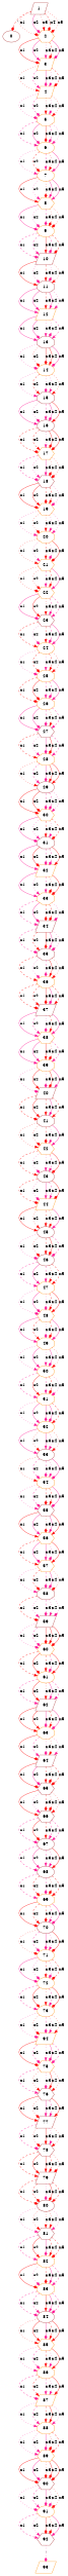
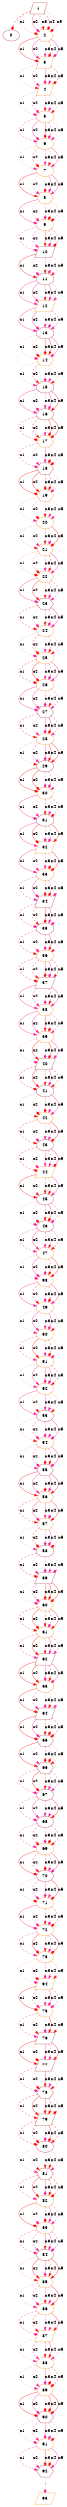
  digraph {
    node [color=darkorange shape=hexagon]
    edge [arrowhead=normal color=deeppink style=dashed]
    0 [color=brown shape=ellipse]
    1 [color=brown shape=parallelogram]
    2
    3 [shape=parallelogram]
    4 [shape=parallelogram]
    5 [shape=octagon]
    6 [shape=ellipse]
    7 [shape=ellipse]
    8
    9 [shape=ellipse]
    10 [color=brown shape=parallelogram]
    11 [color=brown shape=octagon]
    12 [shape=parallelogram]
    13 [color=brown shape=octagon]
-   14 [shape=ellipse]
+   14
    15 [color=brown shape=octagon]
    16 [color=brown shape=ellipse]
    17
    18 [color=brown]
    19
    20 [shape=octagon]
    21
    22
    23 [color=brown]
    24 [shape=ellipse]
    25 [shape=octagon]
    26 [shape=octagon]
    27 [color=brown]
    28 [shape=octagon]
    29 [color=brown shape=ellipse]
    30
    31 [color=brown shape=octagon]
    32 [shape=parallelogram]
    33 [shape=octagon]
    34 [color=brown shape=parallelogram]
    35 [color=brown shape=octagon]
    36 [shape=octagon]
    37 [color=brown shape=parallelogram]
    38
    39 [shape=octagon]
    40 [color=brown shape=parallelogram]
    41 [color=brown shape=octagon]
    42
    43 [color=brown shape=ellipse]
    44 [shape=parallelogram]
    45 [color=brown shape=ellipse]
    46 [color=brown shape=ellipse]
    47 [shape=octagon]
-   48
+   48 [label=98]
    49 [shape=octagon]
    50 [shape=ellipse]
    51 [shape=octagon]
    52 [shape=ellipse]
    53 [color=brown shape=ellipse]
    54 [shape=octagon]
    55 [color=brown]
    56
    57
    58 [color=brown shape=octagon]
    59 [color=brown shape=parallelogram]
    60
    61 [shape=ellipse]
    62 [color=brown shape=parallelogram]
    63 [shape=octagon]
    64 [color=brown shape=parallelogram]
    65 [color=brown]
    66 [color=brown]
    67 [color=brown shape=ellipse]
    68 [color=brown shape=ellipse]
    69 [shape=octagon]
    70 [color=brown shape=ellipse]
    71 [shape=ellipse]
    72 [shape=ellipse]
    73 [shape=ellipse]
    n75 [label=94 shape=parallelogram]
    75
-   76 [color=brown]
+   76 [color=brown shape=parallelogram]
    77 [color=brown shape=parallelogram]
    78 [color=brown]
    79 [color=brown shape=parallelogram]
    80 [color=brown shape=ellipse]
    81 [color=brown]
    82 [shape=octagon]
    83 [shape=octagon]
    84 [color=brown shape=ellipse]
    85
    86 [shape=octagon]
    87 [shape=parallelogram]
    88 [shape=octagon]
    89
    90 [color=brown]
    91 [shape=ellipse]
    92 [color=brown]
    93 [shape=parallelogram]
    1 -> 0 [arrowhead=diamond color=red label="'"]
    1 -> 2 [arrowhead=diamond color=red label=x1 style=dotted]
    1 -> 2 [arrowhead=diamond label=x2 style=solid]
    1 -> 2 [color=red label=x3 style=dotted]
    1 -> 2 [arrowhead=diamond color=red label=x4]
    1 -> 2 [arrowhead=diamond color=red label=x5 style=dotted]
    2 -> 3 [arrowhead=diamond color=red label=x1 style=solid]
    2 -> 3 [label=x2 style=solid]
    2 -> 3 [label=x3 style=dotted]
    2 -> 3 [arrowhead=diamond color=red label=x4]
    2 -> 3 [arrowhead=diamond label=x5 style=solid]
    3 -> 4 [color=red label=x1 style=dotted]
    3 -> 4 [label=x2]
    3 -> 4 [arrowhead=diamond label=x3 style=solid]
    3 -> 4 [label=x4 style=dotted]
    3 -> 4 [arrowhead=diamond color=red label=x5]
    4 -> 5 [arrowhead=diamond label=x1 style=dotted]
    4 -> 5 [arrowhead=diamond label=x2]
    4 -> 5 [color=red label=x3 style=dotted]
    4 -> 5 [label=x4 style=dotted]
    4 -> 5 [color=red label=x5 style=dotted]
    5 -> 6 [label=x1]
    5 -> 6 [arrowhead=diamond label=x2 style=solid]
    5 -> 6 [arrowhead=diamond color=red label=x3 style=solid]
    5 -> 6 [arrowhead=diamond label=x4]
    5 -> 6 [label=x5 style=dotted]
    6 -> 7 [label=x1 style=dotted]
    6 -> 7 [arrowhead=diamond color=red label=x2]
    6 -> 7 [label=x3]
    6 -> 7 [color=red label=x4 style=dotted]
    6 -> 7 [label=x5 style=solid]
    7 -> 8 [color=red label=x1 style=solid]
    7 -> 8 [label=x2 style=dotted]
    7 -> 8 [arrowhead=diamond color=red label=x3 style=dotted]
    7 -> 8 [label=x4 style=solid]
    7 -> 8 [label=x5 style=solid]
    8 -> 9 [arrowhead=diamond label=x1 style=solid]
    8 -> 9 [arrowhead=diamond label=x2 style=dotted]
    8 -> 9 [arrowhead=diamond label=x3]
    8 -> 9 [arrowhead=diamond color=red label=x4 style=dotted]
    8 -> 9 [arrowhead=diamond color=red label=x5 style=dotted]
    9 -> 10 [arrowhead=diamond label=x1]
    9 -> 10 [label=x2]
    9 -> 10 [color=red label=x3 style=solid]
    9 -> 10 [arrowhead=diamond label=x4]
    9 -> 10 [arrowhead=diamond color=red label=x5]
    10 -> 11 [color=red label=x1 style=solid]
    10 -> 11 [arrowhead=diamond label=x2 style=dotted]
    10 -> 11 [color=red label=x3]
    10 -> 11 [arrowhead=diamond label=x4 style=dotted]
    10 -> 11 [color=red label=x5 style=dotted]
    11 -> 12 [label=x1 style=solid]
    11 -> 12 [label=x2 style=solid]
    11 -> 12 [color=red label=x3]
    11 -> 12 [label=x4 style=solid]
    11 -> 12 [label=x5 style=dotted]
    12 -> 13 [label=x1 style=solid]
    12 -> 13 [arrowhead=diamond label=x2 style=solid]
    12 -> 13 [label=x3 style=dotted]
    12 -> 13 [arrowhead=diamond label=x4 style=dotted]
    12 -> 13 [label=x5]
    13 -> 14 [arrowhead=diamond label=x1 style=dotted]
    13 -> 14 [arrowhead=diamond color=red label=x2 style=dotted]
    13 -> 14 [arrowhead=diamond color=red label=x3 style=solid]
    13 -> 14 [color=red label=x4 style=solid]
    13 -> 14 [arrowhead=diamond label=x5 style=solid]
    14 -> 15 [label=x1 style=dotted]
    14 -> 15 [color=red label=x2]
    14 -> 15 [arrowhead=diamond label=x3 style=dotted]
    14 -> 15 [label=x4 style=dotted]
    14 -> 15 [color=red label=x5 style=dotted]
    15 -> 16 [label=x1 style=solid]
    15 -> 16 [arrowhead=diamond label=x2 style=dotted]
    15 -> 16 [label=x3]
    15 -> 16 [arrowhead=diamond label=x4 style=solid]
    15 -> 16 [color=red label=x5 style=solid]
    16 -> 17 [arrowhead=diamond color=red label=x1]
    16 -> 17 [color=red label=x2]
    16 -> 17 [label=x3 style=dotted]
    16 -> 17 [arrowhead=diamond color=red label=x4 style=solid]
    16 -> 17 [arrowhead=diamond color=red label=x5 style=solid]
    17 -> 18 [arrowhead=diamond label=x1]
    17 -> 18 [label=x2 style=dotted]
    17 -> 18 [label=x3 style=solid]
    17 -> 18 [arrowhead=diamond color=red label=x4 style=dotted]
    17 -> 18 [arrowhead=diamond color=red label=x5 style=dotted]
    18 -> 19 [arrowhead=diamond color=red label=x1 style=solid]
    18 -> 19 [color=red label=x2 style=solid]
    18 -> 19 [arrowhead=diamond color=red label=x3]
    18 -> 19 [color=red label=x4]
    18 -> 19 [arrowhead=diamond label=x5 style=dotted]
    19 -> 20 [label=x1 style=dotted]
    19 -> 20 [arrowhead=diamond color=red label=x2 style=dotted]
    19 -> 20 [color=red label=x3 style=dotted]
    19 -> 20 [label=x4 style=dotted]
    19 -> 20 [label=x5 style=dotted]
    20 -> 21 [color=red label=x1 style=dotted]
    20 -> 21 [label=x2 style=dotted]
    20 -> 21 [color=red label=x3]
    20 -> 21 [arrowhead=diamond label=x4 style=dotted]
    20 -> 21 [arrowhead=diamond color=red label=x5 style=solid]
    21 -> 22 [arrowhead=diamond color=red label=x1 style=dotted]
    21 -> 22 [arrowhead=diamond color=red label=x2 style=dotted]
    21 -> 22 [label=x3]
    21 -> 22 [color=red label=x4]
    21 -> 22 [label=x5 style=solid]
    22 -> 23 [arrowhead=diamond label=x1 style=solid]
    22 -> 23 [color=red label=x2 style=solid]
    22 -> 23 [color=red label=x3 style=dotted]
    22 -> 23 [label=x4]
    22 -> 23 [label=x5]
    23 -> 24 [color=red label=x1]
    23 -> 24 [arrowhead=diamond label=x2 style=dotted]
    23 -> 24 [color=red label=x3]
    23 -> 24 [arrowhead=diamond label=x4]
    23 -> 24 [label=x5 style=solid]
    24 -> 25 [arrowhead=diamond label=x1 style=dotted]
    24 -> 25 [arrowhead=diamond color=red label=x2]
    24 -> 25 [label=x3 style=dotted]
    24 -> 25 [color=red label=x4]
    24 -> 25 [color=red label=x5 style=dotted]
    25 -> 26 [arrowhead=diamond color=red label=x1]
    25 -> 26 [arrowhead=diamond color=red label=x2 style=solid]
    25 -> 26 [label=x3]
    25 -> 26 [arrowhead=diamond label=x4]
    25 -> 26 [label=x5 style=solid]
    26 -> 27 [arrowhead=diamond label=x1 style=solid]
    26 -> 27 [arrowhead=diamond label=x2 style=solid]
    26 -> 27 [arrowhead=diamond label=x3]
    26 -> 27 [color=red label=x4 style=dotted]
    26 -> 27 [label=x5]
    27 -> 28 [color=red label=x1]
    27 -> 28 [label=x2 style=dotted]
    27 -> 28 [arrowhead=diamond label=x3 style=solid]
    27 -> 28 [arrowhead=diamond color=red label=x4 style=solid]
    27 -> 28 [label=x5]
    28 -> 29 [color=red label=x1 style=dotted]
    28 -> 29 [label=x2]
    28 -> 29 [arrowhead=diamond label=x3 style=solid]
    28 -> 29 [color=red label=x4 style=solid]
    28 -> 29 [color=red label=x5 style=solid]
    29 -> 30 [arrowhead=diamond color=red label=x1 style=solid]
    29 -> 30 [arrowhead=diamond color=red label=x2 style=solid]
    29 -> 30 [arrowhead=diamond label=x3]
    29 -> 30 [arrowhead=diamond label=x4]
    29 -> 30 [label=x5 style=dotted]
    30 -> 31 [arrowhead=diamond label=x1 style=solid]
    30 -> 31 [label=x2 style=dotted]
    30 -> 31 [color=red label=x3]
    30 -> 31 [label=x4 style=dotted]
    30 -> 31 [arrowhead=diamond color=red label=x5]
    31 -> 32 [label=x1 style=solid]
    31 -> 32 [arrowhead=diamond color=red label=x2 style=solid]
    31 -> 32 [arrowhead=diamond label=x3]
    31 -> 32 [arrowhead=diamond label=x4]
    31 -> 32 [color=red label=x5 style=solid]
    32 -> 33 [label=x1 style=solid]
    32 -> 33 [label=x2 style=dotted]
    32 -> 33 [label=x3]
    32 -> 33 [arrowhead=diamond color=red label=x4 style=dotted]
    32 -> 33 [arrowhead=diamond color=red label=x5 style=solid]
    33 -> 34 [label=x1]
    33 -> 34 [arrowhead=diamond label=x2 style=solid]
    33 -> 34 [arrowhead=diamond color=red label=x3]
    33 -> 34 [arrowhead=diamond color=red label=x4]
    33 -> 34 [arrowhead=diamond label=x5 style=dotted]
    34 -> 35 [arrowhead=diamond label=x1]
    34 -> 35 [color=red label=x2]
    34 -> 35 [arrowhead=diamond color=red label=x3 style=solid]
    34 -> 35 [label=x4 style=solid]
    34 -> 35 [arrowhead=diamond label=x5 style=dotted]
    35 -> 36 [color=red label=x1]
    35 -> 36 [arrowhead=diamond label=x2 style=dotted]
    35 -> 36 [arrowhead=diamond label=x3]
    35 -> 36 [color=red label=x4 style=solid]
    35 -> 36 [color=red label=x5 style=dotted]
    36 -> 37 [arrowhead=diamond color=red label=x1]
    36 -> 37 [color=red label=x2]
    36 -> 37 [arrowhead=diamond color=red label=x3 style=solid]
    36 -> 37 [arrowhead=diamond label=x4 style=solid]
    36 -> 37 [color=red label=x5]
    37 -> 38 [label=x1 style=solid]
    37 -> 38 [label=x2]
    37 -> 38 [arrowhead=diamond label=x3 style=dotted]
    37 -> 38 [color=red label=x4]
    37 -> 38 [label=x5 style=solid]
    38 -> 39 [label=x1 style=solid]
    38 -> 39 [label=x2 style=solid]
    38 -> 39 [color=red label=x3 style=solid]
    38 -> 39 [arrowhead=diamond color=red label=x4 style=dotted]
    38 -> 39 [label=x5]
    39 -> 40 [arrowhead=diamond label=x1 style=dotted]
    39 -> 40 [color=red label=x2 style=solid]
    39 -> 40 [arrowhead=diamond label=x3 style=dotted]
    39 -> 40 [arrowhead=diamond color=red label=x4 style=solid]
    39 -> 40 [label=x5 style=solid]
    40 -> 41 [arrowhead=diamond color=red label=x1]
    40 -> 41 [color=red label=x2 style=solid]
    40 -> 41 [color=red label=x3]
    40 -> 41 [label=x4 style=solid]
    40 -> 41 [color=red label=x5]
    41 -> 42 [color=red label=x1 style=dotted]
    41 -> 42 [arrowhead=diamond color=red label=x2 style=dotted]
    41 -> 42 [arrowhead=diamond color=red label=x3]
    41 -> 42 [label=x4 style=dotted]
    41 -> 42 [label=x5 style=solid]
    42 -> 43 [color=red label=x1]
    42 -> 43 [arrowhead=diamond label=x2 style=dotted]
    42 -> 43 [label=x3 style=dotted]
    42 -> 43 [label=x4]
    42 -> 43 [arrowhead=diamond color=red label=x5 style=solid]
    43 -> 44 [arrowhead=diamond color=red label=x1]
    43 -> 44 [arrowhead=diamond label=x2 style=dotted]
    43 -> 44 [label=x3 style=solid]
    43 -> 44 [label=x4]
    43 -> 44 [arrowhead=diamond color=red label=x5 style=solid]
    44 -> 45 [color=red label=x1 style=solid]
    44 -> 45 [color=red label=x2 style=dotted]
    44 -> 45 [color=red label=x3]
    44 -> 45 [color=red label=x4 style=dotted]
    44 -> 45 [label=x5 style=solid]
    45 -> 46 [arrowhead=diamond label=x1 style=dotted]
    45 -> 46 [arrowhead=diamond color=red label=x2 style=dotted]
    45 -> 46 [color=red label=x3]
    45 -> 46 [arrowhead=diamond color=red label=x4 style=solid]
    45 -> 46 [arrowhead=diamond label=x5]
    46 -> 47 [label=x1]
    46 -> 47 [label=x2 style=solid]
    46 -> 47 [label=x3]
    46 -> 47 [color=red label=x4 style=dotted]
    46 -> 47 [color=red label=x5]
    47 -> 48 [arrowhead=diamond label=x1 style=dotted]
    47 -> 48 [arrowhead=diamond label=x2 style=solid]
    47 -> 48 [arrowhead=diamond label=x3 style=dotted]
    47 -> 48 [color=red label=x4]
    47 -> 48 [color=red label=x5 style=solid]
    48 -> 49 [label=x1 style=solid]
    48 -> 49 [color=red label=x2]
    48 -> 49 [arrowhead=diamond label=x3 style=dotted]
    48 -> 49 [arrowhead=diamond color=red label=x4]
    48 -> 49 [label=x5 style=solid]
    49 -> 50 [label=x1 style=dotted]
    49 -> 50 [label=x2 style=solid]
    49 -> 50 [label=x3 style=dotted]
    49 -> 50 [arrowhead=diamond label=x4 style=solid]
    49 -> 50 [color=red label=x5 style=dotted]
    50 -> 51 [label=x1]
    50 -> 51 [color=red label=x2 style=solid]
    50 -> 51 [label=x3]
    50 -> 51 [arrowhead=diamond color=red label=x4]
    50 -> 51 [arrowhead=diamond label=x5 style=dotted]
    51 -> 52 [label=x1 style=dotted]
    51 -> 52 [label=x2 style=solid]
    51 -> 52 [arrowhead=diamond label=x3 style=solid]
    51 -> 52 [arrowhead=diamond label=x4 style=solid]
    51 -> 52 [color=red label=x5]
    52 -> 53 [label=x1 style=solid]
    52 -> 53 [color=red label=x2 style=dotted]
    52 -> 53 [label=x3 style=solid]
    52 -> 53 [label=x4 style=dotted]
    52 -> 53 [color=red label=x5 style=dotted]
    53 -> 54 [color=red label=x1 style=dotted]
    53 -> 54 [arrowhead=diamond label=x2]
    53 -> 54 [arrowhead=diamond label=x3]
    53 -> 54 [label=x4 style=dotted]
    53 -> 54 [arrowhead=diamond label=x5 style=solid]
    54 -> 55 [label=x1 style=dotted]
    54 -> 55 [arrowhead=diamond label=x2]
    54 -> 55 [arrowhead=diamond color=red label=x3]
    54 -> 55 [color=red label=x4]
    54 -> 55 [arrowhead=diamond label=x5 style=solid]
    55 -> 56 [color=red label=x1 style=solid]
    55 -> 56 [label=x2 style=solid]
    55 -> 56 [arrowhead=diamond color=red label=x3 style=dotted]
    55 -> 56 [label=x4 style=solid]
    55 -> 56 [color=red label=x5 style=solid]
    56 -> 57 [color=red label=x1]
    56 -> 57 [arrowhead=diamond label=x2 style=solid]
    56 -> 57 [label=x3 style=solid]
    56 -> 57 [arrowhead=diamond label=x4 style=dotted]
    56 -> 57 [color=red label=x5 style=solid]
    57 -> 58 [label=x1 style=dotted]
    57 -> 58 [arrowhead=diamond color=red label=x2]
    57 -> 58 [arrowhead=diamond label=x3]
    57 -> 58 [arrowhead=diamond label=x4 style=solid]
    57 -> 58 [arrowhead=diamond color=red label=x5 style=dotted]
    58 -> 59 [arrowhead=diamond color=red label=x1]
    58 -> 59 [label=x2 style=dotted]
    58 -> 59 [arrowhead=diamond label=x3]
    58 -> 59 [label=x4 style=dotted]
    58 -> 59 [arrowhead=diamond label=x5 style=dotted]
    59 -> 60 [arrowhead=diamond label=x1 style=dotted]
    59 -> 60 [arrowhead=diamond label=x2]
    59 -> 60 [arrowhead=diamond color=red label=x3 style=solid]
    59 -> 60 [color=red label=x4 style=solid]
    59 -> 60 [arrowhead=diamond color=red label=x5 style=solid]
    60 -> 61 [color=red label=x1]
    60 -> 61 [arrowhead=diamond color=red label=x2 style=solid]
    60 -> 61 [color=red label=x3]
    60 -> 61 [arrowhead=diamond label=x4]
    60 -> 61 [color=red label=x5 style=solid]
    61 -> 62 [label=x1]
    61 -> 62 [color=red label=x2 style=solid]
    61 -> 62 [color=red label=x3 style=dotted]
    61 -> 62 [label=x4 style=solid]
    61 -> 62 [label=x5]
    62 -> 63 [color=red label=x1 style=solid]
    62 -> 63 [color=red label=x2 style=solid]
    62 -> 63 [arrowhead=diamond label=x3 style=solid]
    62 -> 63 [color=red label=x4]
    62 -> 63 [arrowhead=diamond label=x5 style=solid]
    63 -> 64 [arrowhead=diamond color=red label=x1 style=solid]
    63 -> 64 [label=x2]
    63 -> 64 [arrowhead=diamond label=x3 style=dotted]
    63 -> 64 [color=red label=x4 style=dotted]
    63 -> 64 [label=x5 style=dotted]
    64 -> 65 [arrowhead=diamond color=red label=x1 style=solid]
    64 -> 65 [arrowhead=diamond label=x2 style=solid]
    64 -> 65 [color=red label=x3]
    64 -> 65 [arrowhead=diamond color=red label=x4 style=dotted]
    64 -> 65 [arrowhead=diamond color=red label=x5]
    65 -> 66 [color=red label=x1 style=solid]
    65 -> 66 [label=x2 style=dotted]
    65 -> 66 [arrowhead=diamond color=red label=x3]
    65 -> 66 [arrowhead=diamond color=red label=x4 style=dotted]
    65 -> 66 [color=red label=x5 style=dotted]
    66 -> 67 [arrowhead=diamond label=x1]
    66 -> 67 [arrowhead=diamond color=red label=x2 style=solid]
    66 -> 67 [color=red label=x3]
    66 -> 67 [label=x4]
    66 -> 67 [label=x5]
    67 -> 68 [arrowhead=diamond label=x1]
    67 -> 68 [label=x2 style=solid]
    67 -> 68 [label=x3]
    67 -> 68 [label=x4 style=dotted]
    67 -> 68 [color=red label=x5 style=solid]
    68 -> 69 [label=x1]
    68 -> 69 [arrowhead=diamond color=red label=x2]
    68 -> 69 [arrowhead=diamond label=x3]
    68 -> 69 [arrowhead=diamond color=red label=x4 style=dotted]
    68 -> 69 [color=red label=x5]
    69 -> 70 [arrowhead=diamond color=red label=x1 style=solid]
    69 -> 70 [color=red label=x2]
    69 -> 70 [arrowhead=diamond color=red label=x3]
    69 -> 70 [label=x4]
    69 -> 70 [arrowhead=diamond label=x5 style=solid]
    70 -> 71 [arrowhead=diamond color=red label=x1 style=dotted]
    70 -> 71 [arrowhead=diamond label=x2]
    70 -> 71 [arrowhead=diamond label=x3 style=solid]
    70 -> 71 [label=x4 style=dotted]
    70 -> 71 [arrowhead=diamond color=red label=x5 style=solid]
    71 -> 72 [arrowhead=diamond label=x1 style=solid]
    71 -> 72 [arrowhead=diamond label=x2 style=dotted]
    71 -> 72 [color=red label=x3]
    71 -> 72 [arrowhead=diamond label=x4 style=dotted]
    71 -> 72 [arrowhead=diamond color=red label=x5]
    72 -> 73 [label=x1]
    72 -> 73 [arrowhead=diamond color=red label=x2 style=solid]
    72 -> 73 [color=red label=x3 style=dotted]
    72 -> 73 [label=x4]
    72 -> 73 [arrowhead=diamond color=red label=x5 style=solid]
    73 -> n75 [arrowhead=diamond label=x1 style=dotted]
    73 -> n75 [arrowhead=diamond color=red label=x2 style=dotted]
    73 -> n75 [arrowhead=diamond label=x3]
    73 -> n75 [label=x4 style=dotted]
    73 -> n75 [color=red label=x5 style=dotted]
    n75 -> 75 [arrowhead=diamond color=red label=x1 style=solid]
    n75 -> 75 [arrowhead=diamond label=x2]
    n75 -> 75 [label=x3 style=dotted]
    n75 -> 75 [arrowhead=diamond label=x4 style=solid]
    n75 -> 75 [arrowhead=diamond label=x5]
    75 -> 76 [label=x1]
    75 -> 76 [color=red label=x2 style=dotted]
    75 -> 76 [arrowhead=diamond label=x3 style=dotted]
    75 -> 76 [color=red label=x4 style=solid]
    75 -> 76 [color=red label=x5 style=dotted]
    76 -> 77 [color=red label=x1 style=solid]
    76 -> 77 [arrowhead=diamond color=red label=x2 style=dotted]
    76 -> 77 [label=x3 style=solid]
    76 -> 77 [label=x4]
    76 -> 77 [color=red label=x5 style=solid]
    77 -> 78 [arrowhead=diamond label=x1]
    77 -> 78 [arrowhead=diamond color=red label=x2 style=dotted]
    77 -> 78 [color=red label=x3 style=solid]
    77 -> 78 [label=x4 style=dotted]
    77 -> 78 [color=red label=x5 style=dotted]
    78 -> 79 [color=red label=x1]
    78 -> 79 [color=red label=x2 style=solid]
    78 -> 79 [color=red label=x3 style=solid]
    78 -> 79 [color=red label=x4]
    78 -> 79 [arrowhead=diamond color=red label=x5 style=dotted]
    79 -> 80 [arrowhead=diamond color=red label=x1]
    79 -> 80 [arrowhead=diamond color=red label=x2]
    79 -> 80 [arrowhead=diamond label=x3 style=dotted]
    79 -> 80 [arrowhead=diamond color=red label=x4 style=solid]
    79 -> 80 [color=red label=x5]
    80 -> 81 [label=x1 style=dotted]
    80 -> 81 [color=red label=x2 style=dotted]
    80 -> 81 [color=red label=x3 style=dotted]
    80 -> 81 [color=red label=x4 style=dotted]
    80 -> 81 [label=x5 style=dotted]
    81 -> 82 [label=x1]
    81 -> 82 [color=red label=x2 style=solid]
    81 -> 82 [arrowhead=diamond label=x3 style=solid]
    81 -> 82 [color=red label=x4]
    81 -> 82 [arrowhead=diamond color=red label=x5]
    82 -> 83 [arrowhead=diamond color=red label=x1 style=solid]
    82 -> 83 [arrowhead=diamond label=x2 style=dotted]
    82 -> 83 [arrowhead=diamond color=red label=x3]
    82 -> 83 [label=x4 style=solid]
    82 -> 83 [label=x5]
    83 -> 84 [arrowhead=diamond label=x1]
    83 -> 84 [label=x2]
    83 -> 84 [color=red label=x3 style=solid]
    83 -> 84 [label=x4 style=solid]
    83 -> 84 [arrowhead=diamond label=x5]
    84 -> 85 [color=red label=x1 style=dotted]
    84 -> 85 [color=red label=x2 style=solid]
    84 -> 85 [arrowhead=diamond label=x3 style=solid]
    84 -> 85 [color=red label=x4]
    84 -> 85 [color=red label=x5 style=solid]
    85 -> 86 [label=x1 style=dotted]
    85 -> 86 [arrowhead=diamond label=x2]
    85 -> 86 [color=red label=x3]
    85 -> 86 [label=x4 style=dotted]
    85 -> 86 [color=red label=x5 style=solid]
    86 -> 87 [arrowhead=diamond label=x1]
    86 -> 87 [color=red label=x2]
    86 -> 87 [label=x3]
    86 -> 87 [label=x4 style=dotted]
    86 -> 87 [color=red label=x5 style=solid]
    87 -> 88 [label=x1 style=dotted]
    87 -> 88 [label=x2]
    87 -> 88 [color=red label=x3]
    87 -> 88 [color=red label=x4 style=solid]
    87 -> 88 [label=x5 style=dotted]
    88 -> 89 [label=x1 style=dotted]
    88 -> 89 [label=x2 style=dotted]
    88 -> 89 [arrowhead=diamond label=x3 style=solid]
    88 -> 89 [arrowhead=diamond color=red label=x4 style=dotted]
    88 -> 89 [arrowhead=diamond color=red label=x5]
    89 -> 90 [arrowhead=diamond color=red label=x1 style=solid]
    89 -> 90 [arrowhead=diamond label=x2 style=solid]
    89 -> 90 [arrowhead=diamond color=red label=x3 style=dotted]
    89 -> 90 [arrowhead=diamond color=red label=x4 style=solid]
    89 -> 90 [arrowhead=diamond color=red label=x5 style=solid]
    90 -> 91 [arrowhead=diamond label=x1 style=dotted]
    90 -> 91 [label=x2]
    90 -> 91 [arrowhead=diamond label=x3 style=solid]
    90 -> 91 [arrowhead=diamond label=x4 style=dotted]
    90 -> 91 [arrowhead=diamond color=red label=x5 style=dotted]
    91 -> 92 [label=x1]
    91 -> 92 [label=x2 style=dotted]
    91 -> 92 [arrowhead=diamond color=red label=x3 style=solid]
    91 -> 92 [arrowhead=diamond color=red label=x4 style=dotted]
    91 -> 92 [label=x5 style=solid]
    92 -> 93 [arrowhead=diamond label="'" style=dotted]
  }
